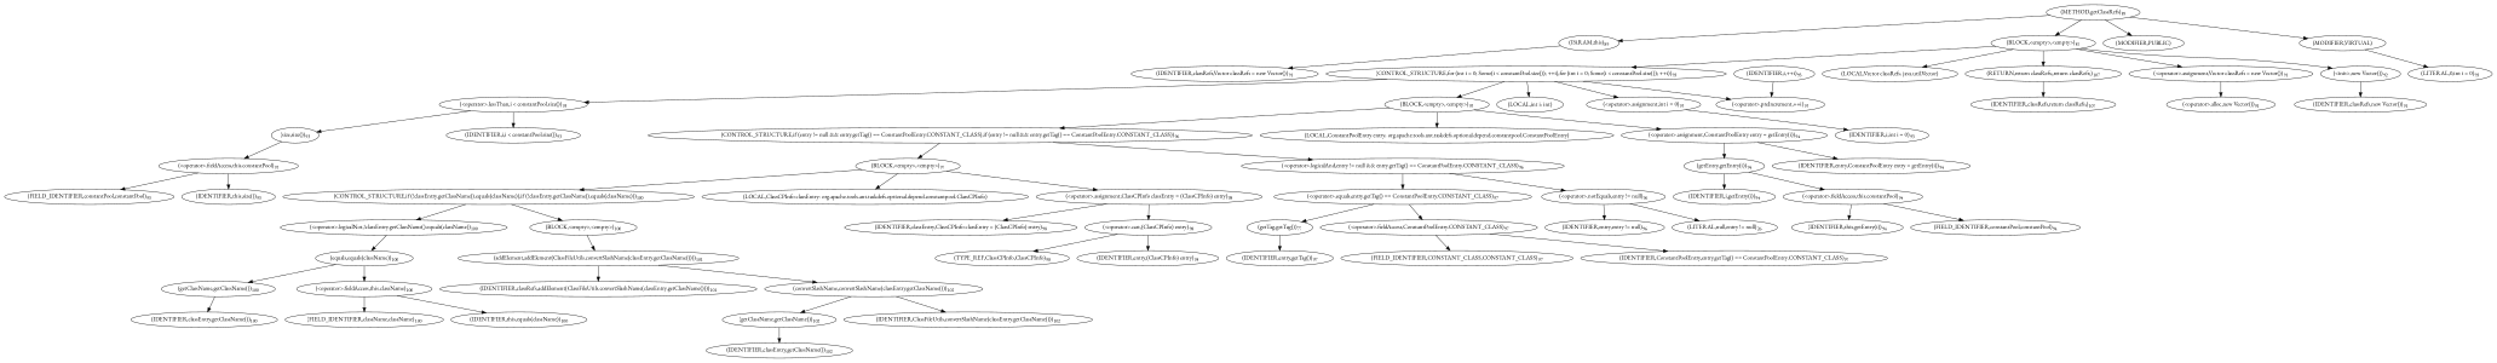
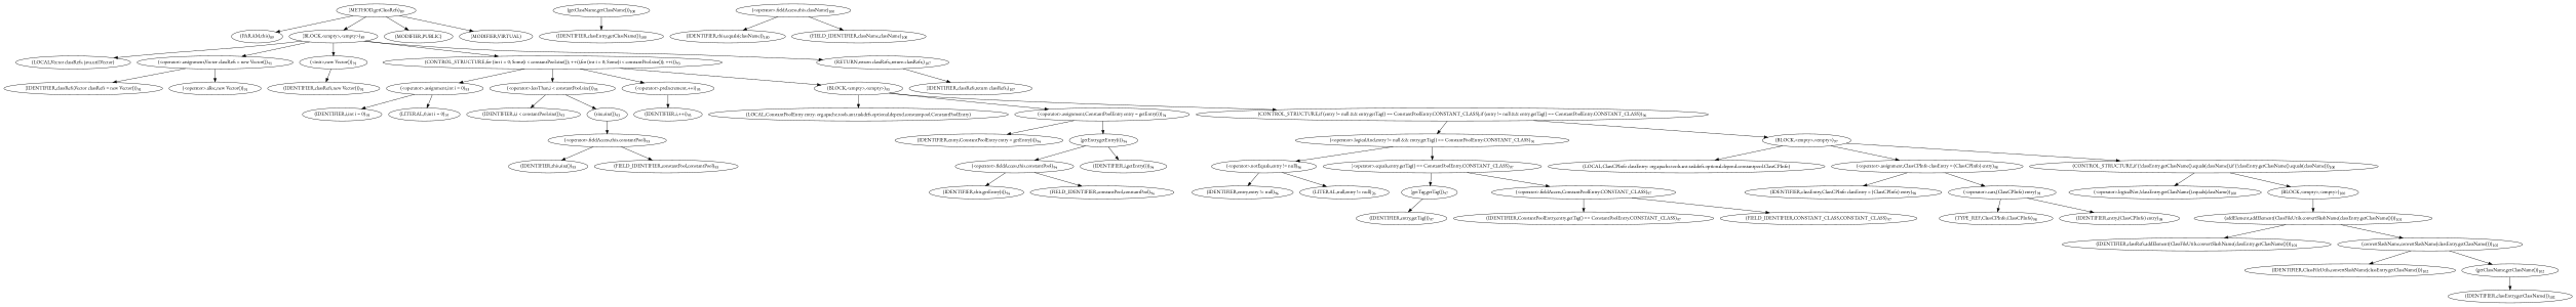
  digraph {
    fontname="EB Garamond"
    node [fontname="EB Garamond"]
    edge [fontname="EB Garamond"]
    n1 [label=<(METHOD,getClassRefs)<SUB>89</SUB>>]
    n2 [label=<(PARAM,this)<SUB>89</SUB>>]
    n3 [label=<(BLOCK,&lt;empty&gt;,&lt;empty&gt;)<SUB>89</SUB>>]
    n4 [label=<(MODIFIER,PUBLIC)>]
    n5 [label=<(MODIFIER,VIRTUAL)>]
    n6 [label=<(LOCAL,Vector classRefs: java.util.Vector)>]
    n7 [label=<(&lt;operator&gt;.assignment,Vector classRefs = new Vector())<SUB>91</SUB>>]
-   n8 [label=<(&lt;init&gt;,new Vector())<SUB>92</SUB>>]
+   n8 [label=<(&lt;init&gt;,new Vector())<SUB>91</SUB>>]
    n9 [label=<(CONTROL_STRUCTURE,for (int i = 0; Some(i &lt; constantPool.size()); ++i),for (int i = 0; Some(i &lt; constantPool.size()); ++i))<SUB>93</SUB>>]
    n10 [label=<(RETURN,return classRefs;,return classRefs;)<SUB>107</SUB>>]
    n11 [label=<(IDENTIFIER,classRefs,Vector classRefs = new Vector())<SUB>91</SUB>>]
    n12 [label=<(&lt;operator&gt;.alloc,new Vector())<SUB>91</SUB>>]
    n13 [label=<(IDENTIFIER,classRefs,new Vector())<SUB>91</SUB>>]
-   n14 [label=<(LOCAL,int i: int)>]
    n15 [label=<(&lt;operator&gt;.assignment,int i = 0)<SUB>93</SUB>>]
    n16 [label=<(&lt;operator&gt;.lessThan,i &lt; constantPool.size())<SUB>93</SUB>>]
    n17 [label=<(&lt;operator&gt;.preIncrement,++i)<SUB>93</SUB>>]
    n18 [label=<(BLOCK,&lt;empty&gt;,&lt;empty&gt;)<SUB>93</SUB>>]
    n19 [label=<(IDENTIFIER,classRefs,return classRefs;)<SUB>107</SUB>>]
    n20 [label=<(IDENTIFIER,i,int i = 0)<SUB>93</SUB>>]
    n21 [label=<(LITERAL,0,int i = 0)<SUB>93</SUB>>]
    n22 [label=<(IDENTIFIER,i,i &lt; constantPool.size())<SUB>93</SUB>>]
    n23 [label=<(size,size())<SUB>93</SUB>>]
    n24 [label=<(IDENTIFIER,i,++i)<SUB>93</SUB>>]
    n25 [label=<(LOCAL,ConstantPoolEntry entry: org.apache.tools.ant.taskdefs.optional.depend.constantpool.ConstantPoolEntry)>]
    n26 [label=<(&lt;operator&gt;.assignment,ConstantPoolEntry entry = getEntry(i))<SUB>94</SUB>>]
    n27 [label=<(CONTROL_STRUCTURE,if (entry != null &amp;&amp; entry.getTag() == ConstantPoolEntry.CONSTANT_CLASS),if (entry != null &amp;&amp; entry.getTag() == ConstantPoolEntry.CONSTANT_CLASS))<SUB>96</SUB>>]
    n28 [label=<(&lt;operator&gt;.fieldAccess,this.constantPool)<SUB>93</SUB>>]
    n29 [label=<(IDENTIFIER,this,size())<SUB>93</SUB>>]
    n30 [label=<(FIELD_IDENTIFIER,constantPool,constantPool)<SUB>93</SUB>>]
    n31 [label=<(IDENTIFIER,entry,ConstantPoolEntry entry = getEntry(i))<SUB>94</SUB>>]
    n32 [label=<(getEntry,getEntry(i))<SUB>94</SUB>>]
    n33 [label=<(&lt;operator&gt;.logicalAnd,entry != null &amp;&amp; entry.getTag() == ConstantPoolEntry.CONSTANT_CLASS)<SUB>96</SUB>>]
    n34 [label=<(BLOCK,&lt;empty&gt;,&lt;empty&gt;)<SUB>97</SUB>>]
    n35 [label=<(&lt;operator&gt;.fieldAccess,this.constantPool)<SUB>94</SUB>>]
    n36 [label=<(IDENTIFIER,i,getEntry(i))<SUB>94</SUB>>]
    n37 [label=<(IDENTIFIER,this,getEntry(i))<SUB>94</SUB>>]
    n38 [label=<(FIELD_IDENTIFIER,constantPool,constantPool)<SUB>94</SUB>>]
    n39 [label=<(&lt;operator&gt;.notEquals,entry != null)<SUB>96</SUB>>]
    n40 [label=<(&lt;operator&gt;.equals,entry.getTag() == ConstantPoolEntry.CONSTANT_CLASS)<SUB>97</SUB>>]
    n41 [label=<(LOCAL,ClassCPInfo classEntry: org.apache.tools.ant.taskdefs.optional.depend.constantpool.ClassCPInfo)>]
    n42 [label=<(&lt;operator&gt;.assignment,ClassCPInfo classEntry = (ClassCPInfo) entry)<SUB>98</SUB>>]
    n43 [label=<(CONTROL_STRUCTURE,if (!classEntry.getClassName().equals(className)),if (!classEntry.getClassName().equals(className)))<SUB>100</SUB>>]
    n44 [label=<(IDENTIFIER,entry,entry != null)<SUB>96</SUB>>]
    n45 [label=<(LITERAL,null,entry != null)<SUB>26</SUB>>]
-   n46 [label=<(getTag,getTag())<SUB>77</SUB>>]
+   n46 [label=<(getTag,getTag())<SUB>97</SUB>>]
    n47 [label=<(&lt;operator&gt;.fieldAccess,ConstantPoolEntry.CONSTANT_CLASS)<SUB>97</SUB>>]
    n48 [label=<(IDENTIFIER,entry,getTag())<SUB>97</SUB>>]
    n49 [label=<(IDENTIFIER,ConstantPoolEntry,entry.getTag() == ConstantPoolEntry.CONSTANT_CLASS)<SUB>97</SUB>>]
    n50 [label=<(FIELD_IDENTIFIER,CONSTANT_CLASS,CONSTANT_CLASS)<SUB>97</SUB>>]
    n51 [label=<(IDENTIFIER,classEntry,ClassCPInfo classEntry = (ClassCPInfo) entry)<SUB>98</SUB>>]
    n52 [label=<(&lt;operator&gt;.cast,(ClassCPInfo) entry)<SUB>98</SUB>>]
    n53 [label=<(&lt;operator&gt;.logicalNot,!classEntry.getClassName().equals(className))<SUB>100</SUB>>]
    n54 [label=<(BLOCK,&lt;empty&gt;,&lt;empty&gt;)<SUB>100</SUB>>]
    n55 [label=<(TYPE_REF,ClassCPInfo,ClassCPInfo)<SUB>98</SUB>>]
    n56 [label=<(IDENTIFIER,entry,(ClassCPInfo) entry)<SUB>98</SUB>>]
-   n57 [label=<(equals,equals(className))<SUB>100</SUB>>]
    n58 [label=<(addElement,addElement(ClassFileUtils.convertSlashName(classEntry.getClassName())))<SUB>101</SUB>>]
    n59 [label=<(getClassName,getClassName())<SUB>100</SUB>>]
    n60 [label=<(&lt;operator&gt;.fieldAccess,this.className)<SUB>100</SUB>>]
    n61 [label=<(IDENTIFIER,classEntry,getClassName())<SUB>100</SUB>>]
    n62 [label=<(IDENTIFIER,this,equals(className))<SUB>100</SUB>>]
    n63 [label=<(FIELD_IDENTIFIER,className,className)<SUB>100</SUB>>]
    n64 [label=<(IDENTIFIER,classRefs,addElement(ClassFileUtils.convertSlashName(classEntry.getClassName())))<SUB>101</SUB>>]
    n65 [label=<(convertSlashName,convertSlashName(classEntry.getClassName()))<SUB>102</SUB>>]
    n66 [label=<(IDENTIFIER,ClassFileUtils,convertSlashName(classEntry.getClassName()))<SUB>102</SUB>>]
    n67 [label=<(getClassName,getClassName())<SUB>102</SUB>>]
    n68 [label=<(IDENTIFIER,classEntry,getClassName())<SUB>102</SUB>>]
    n1 -> n2
    n1 -> n3
    n1 -> n4
    n1 -> n5
    n3 -> n6
    n3 -> n7
    n3 -> n8
    n3 -> n9
    n3 -> n10
-   n2 -> n11
+   n7 -> n11
    n7 -> n12
    n8 -> n13
-   n9 -> n14
    n9 -> n15
    n9 -> n16
    n9 -> n17
    n9 -> n18
    n10 -> n19
    n15 -> n20
-   n5 -> n21
+   n15 -> n21
    n16 -> n22
    n16 -> n23
-   n24 -> n17
+   n17 -> n24
    n18 -> n25
    n18 -> n26
    n18 -> n27
    n23 -> n28
    n26 -> n31
    n26 -> n32
    n27 -> n33
    n27 -> n34
    n28 -> n29
    n28 -> n30
    n32 -> n35
    n32 -> n36
    n33 -> n39
    n33 -> n40
    n34 -> n41
    n34 -> n42
    n34 -> n43
    n35 -> n37
    n35 -> n38
    n39 -> n44
    n39 -> n45
    n40 -> n46
    n40 -> n47
    n42 -> n51
    n42 -> n52
    n43 -> n53
    n43 -> n54
    n46 -> n48
    n47 -> n49
    n47 -> n50
    n52 -> n55
    n52 -> n56
-   n53 -> n57
    n54 -> n58
-   n57 -> n59
-   n57 -> n60
    n58 -> n64
    n58 -> n65
    n59 -> n61
    n60 -> n62
    n60 -> n63
    n65 -> n66
    n65 -> n67
    n67 -> n68
  }
